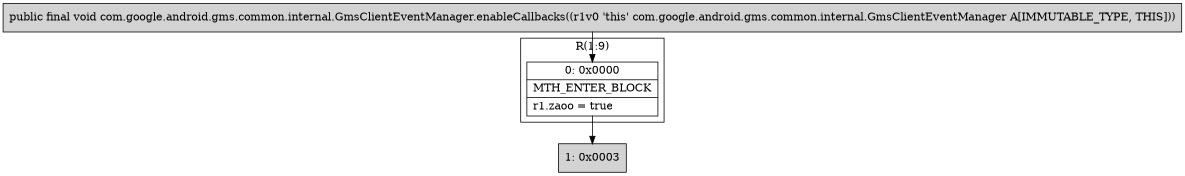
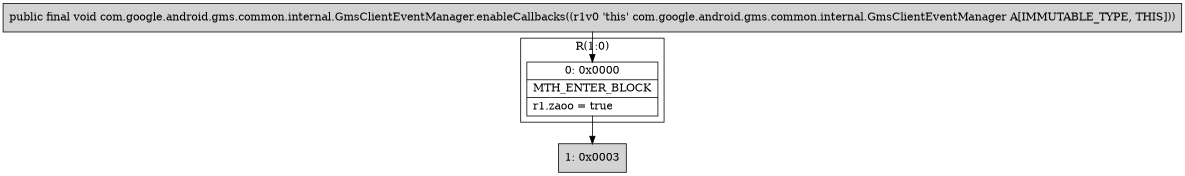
  digraph {
    node [color=black shape=record style=filled fillcolor=lightgrey]
    n1 [label="{0\:\ 0x0000|MTH_ENTER_BLOCK\l|r1.zaoo = true\l}" fillcolor=white]
    n2 [label="{1\:\ 0x0003}"]
    n3 [label="{public final void com.google.android.gms.common.internal.GmsClientEventManager.enableCallbacks((r1v0 'this' com.google.android.gms.common.internal.GmsClientEventManager A[IMMUTABLE_TYPE, THIS])) }"]
    subgraph cluster_1 {
-     label="R(1:9)"
+     label="R(1:0)"
      n1
    }
    n1 -> n2
    n3 -> n1
  }
